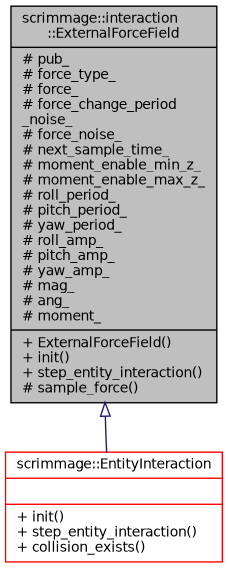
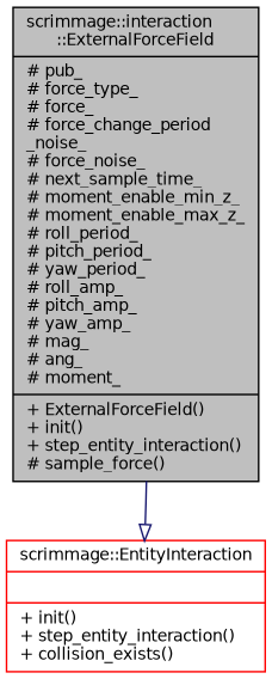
  digraph {
    node [fontname=Helvetica fontsize=10 shape=record style=filled]
    n1 [color=black fillcolor=grey75 fontcolor=black height=0.2 label="{scrimmage::interaction\l::ExternalForceField\n|# pub_\l# force_type_\l# force_\l# force_change_period\l_noise_\l# force_noise_\l# next_sample_time_\l# moment_enable_min_z_\l# moment_enable_max_z_\l# roll_period_\l# pitch_period_\l# yaw_period_\l# roll_amp_\l# pitch_amp_\l# yaw_amp_\l# mag_\l# ang_\l# moment_\l|+ ExternalForceField()\l+ init()\l+ step_entity_interaction()\l# sample_force()\l}" width=0.4]
    n2 [color=red fillcolor=white height=0.2 label="{scrimmage::EntityInteraction\n||+ init()\l+ step_entity_interaction()\l+ collision_exists()\l}" width=0.4]
-   n1 -> n2 [arrowtail=onormal color=midnightblue dir=back fontname=Helvetica fontsize=10 labelfontname=Helvetica labelfontsize=10 style=solid]
+   n2 -> n1 [arrowtail=onormal color=midnightblue dir=back fontname=Helvetica fontsize=10 labelfontname=Helvetica labelfontsize=10 style=solid]
  }
